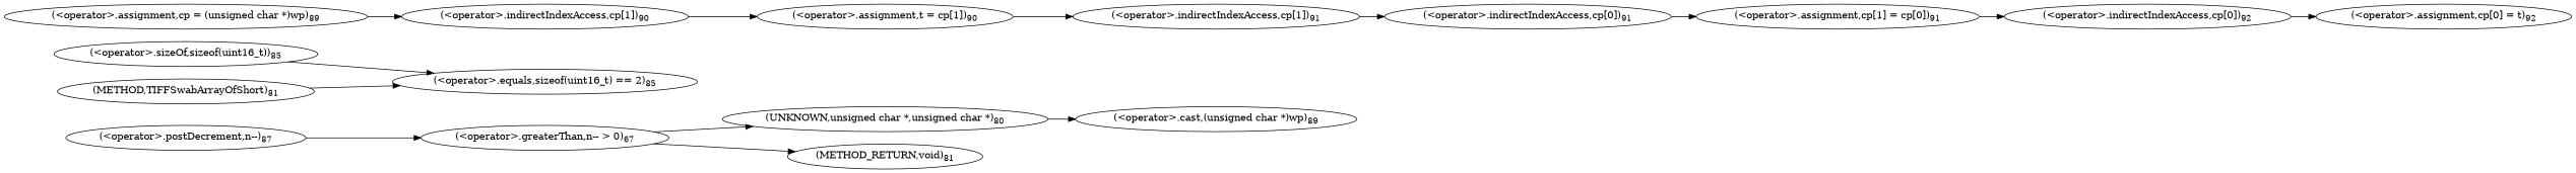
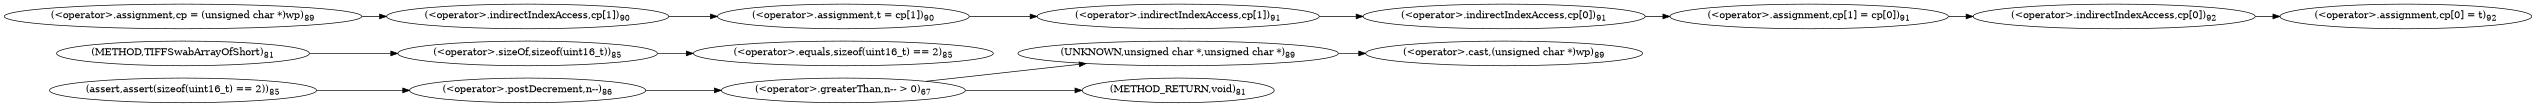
  digraph {
    rankdir=LR
-   n2 [label=<(&lt;operator&gt;.postDecrement,n--)<SUB>87</SUB>>]
+   n1 [label=<(assert,assert(sizeof(uint16_t) == 2))<SUB>85</SUB>>]
+   n2 [label=<(&lt;operator&gt;.postDecrement,n--)<SUB>86</SUB>>]
    n3 [label=<(&lt;operator&gt;.greaterThan,n-- &gt; 0)<SUB>67</SUB>>]
    n4 [label=<(&lt;operator&gt;.equals,sizeof(uint16_t) == 2)<SUB>85</SUB>>]
-   n5 [label=<(UNKNOWN,unsigned char *,unsigned char *)<SUB>80</SUB>>]
+   n5 [label=<(UNKNOWN,unsigned char *,unsigned char *)<SUB>89</SUB>>]
    n6 [label=<(METHOD_RETURN,void)<SUB>81</SUB>>]
    n7 [label=<(&lt;operator&gt;.cast,(unsigned char *)wp)<SUB>89</SUB>>]
    n8 [label=<(&lt;operator&gt;.sizeOf,sizeof(uint16_t))<SUB>85</SUB>>]
    n9 [label=<(&lt;operator&gt;.assignment,cp = (unsigned char *)wp)<SUB>89</SUB>>]
    n10 [label=<(&lt;operator&gt;.indirectIndexAccess,cp[1])<SUB>90</SUB>>]
    n11 [label=<(&lt;operator&gt;.assignment,t = cp[1])<SUB>90</SUB>>]
    n12 [label=<(&lt;operator&gt;.indirectIndexAccess,cp[1])<SUB>91</SUB>>]
    n13 [label=<(&lt;operator&gt;.indirectIndexAccess,cp[0])<SUB>91</SUB>>]
    n14 [label=<(&lt;operator&gt;.assignment,cp[1] = cp[0])<SUB>91</SUB>>]
    n15 [label=<(&lt;operator&gt;.indirectIndexAccess,cp[0])<SUB>92</SUB>>]
    n16 [label=<(&lt;operator&gt;.assignment,cp[0] = t)<SUB>92</SUB>>]
    n17 [label=<(METHOD,TIFFSwabArrayOfShort)<SUB>81</SUB>>]
+   n1 -> n2
    n2 -> n3
    n3 -> n5
    n3 -> n6
    n5 -> n7
    n8 -> n4
    n9 -> n10
    n10 -> n11
    n11 -> n12
    n12 -> n13
    n13 -> n14
    n14 -> n15
    n15 -> n16
-   n17 -> n4
+   n17 -> n8
  }
